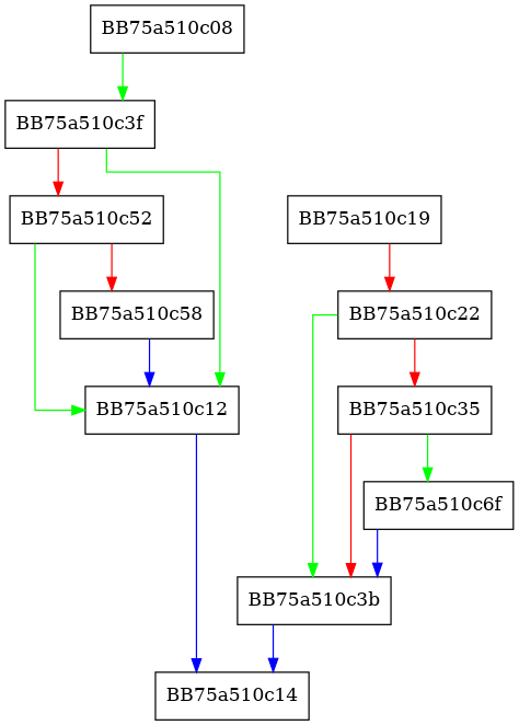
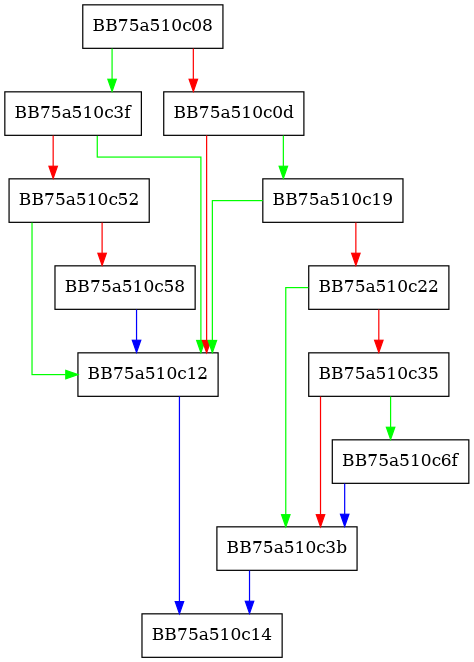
  digraph {
    splines=ortho
    node [shape=box]
    edge [color=green]
    n1 [label=BB75a510c08]
    BB75a510c3f
+   BB75a510c0d
    BB75a510c12
    BB75a510c52
    BB75a510c19
    BB75a510c14
    BB75a510c58
    BB75a510c22
    BB75a510c3b
    BB75a510c35
    BB75a510c6f
    n1 -> BB75a510c3f
+   n1 -> BB75a510c0d [color=red]
    BB75a510c3f -> BB75a510c12
    BB75a510c3f -> BB75a510c52 [color=red]
+   BB75a510c0d -> BB75a510c12 [color=red]
+   BB75a510c0d -> BB75a510c19
    BB75a510c12 -> BB75a510c14 [color=blue]
    BB75a510c52 -> BB75a510c12
    BB75a510c52 -> BB75a510c58 [color=red]
+   BB75a510c19 -> BB75a510c12
    BB75a510c19 -> BB75a510c22 [color=red]
    BB75a510c58 -> BB75a510c12 [color=blue]
    BB75a510c22 -> BB75a510c3b
    BB75a510c22 -> BB75a510c35 [color=red]
    BB75a510c3b -> BB75a510c14 [color=blue]
    BB75a510c35 -> BB75a510c3b [color=red]
    BB75a510c35 -> BB75a510c6f
    BB75a510c6f -> BB75a510c3b [color=blue]
  }
